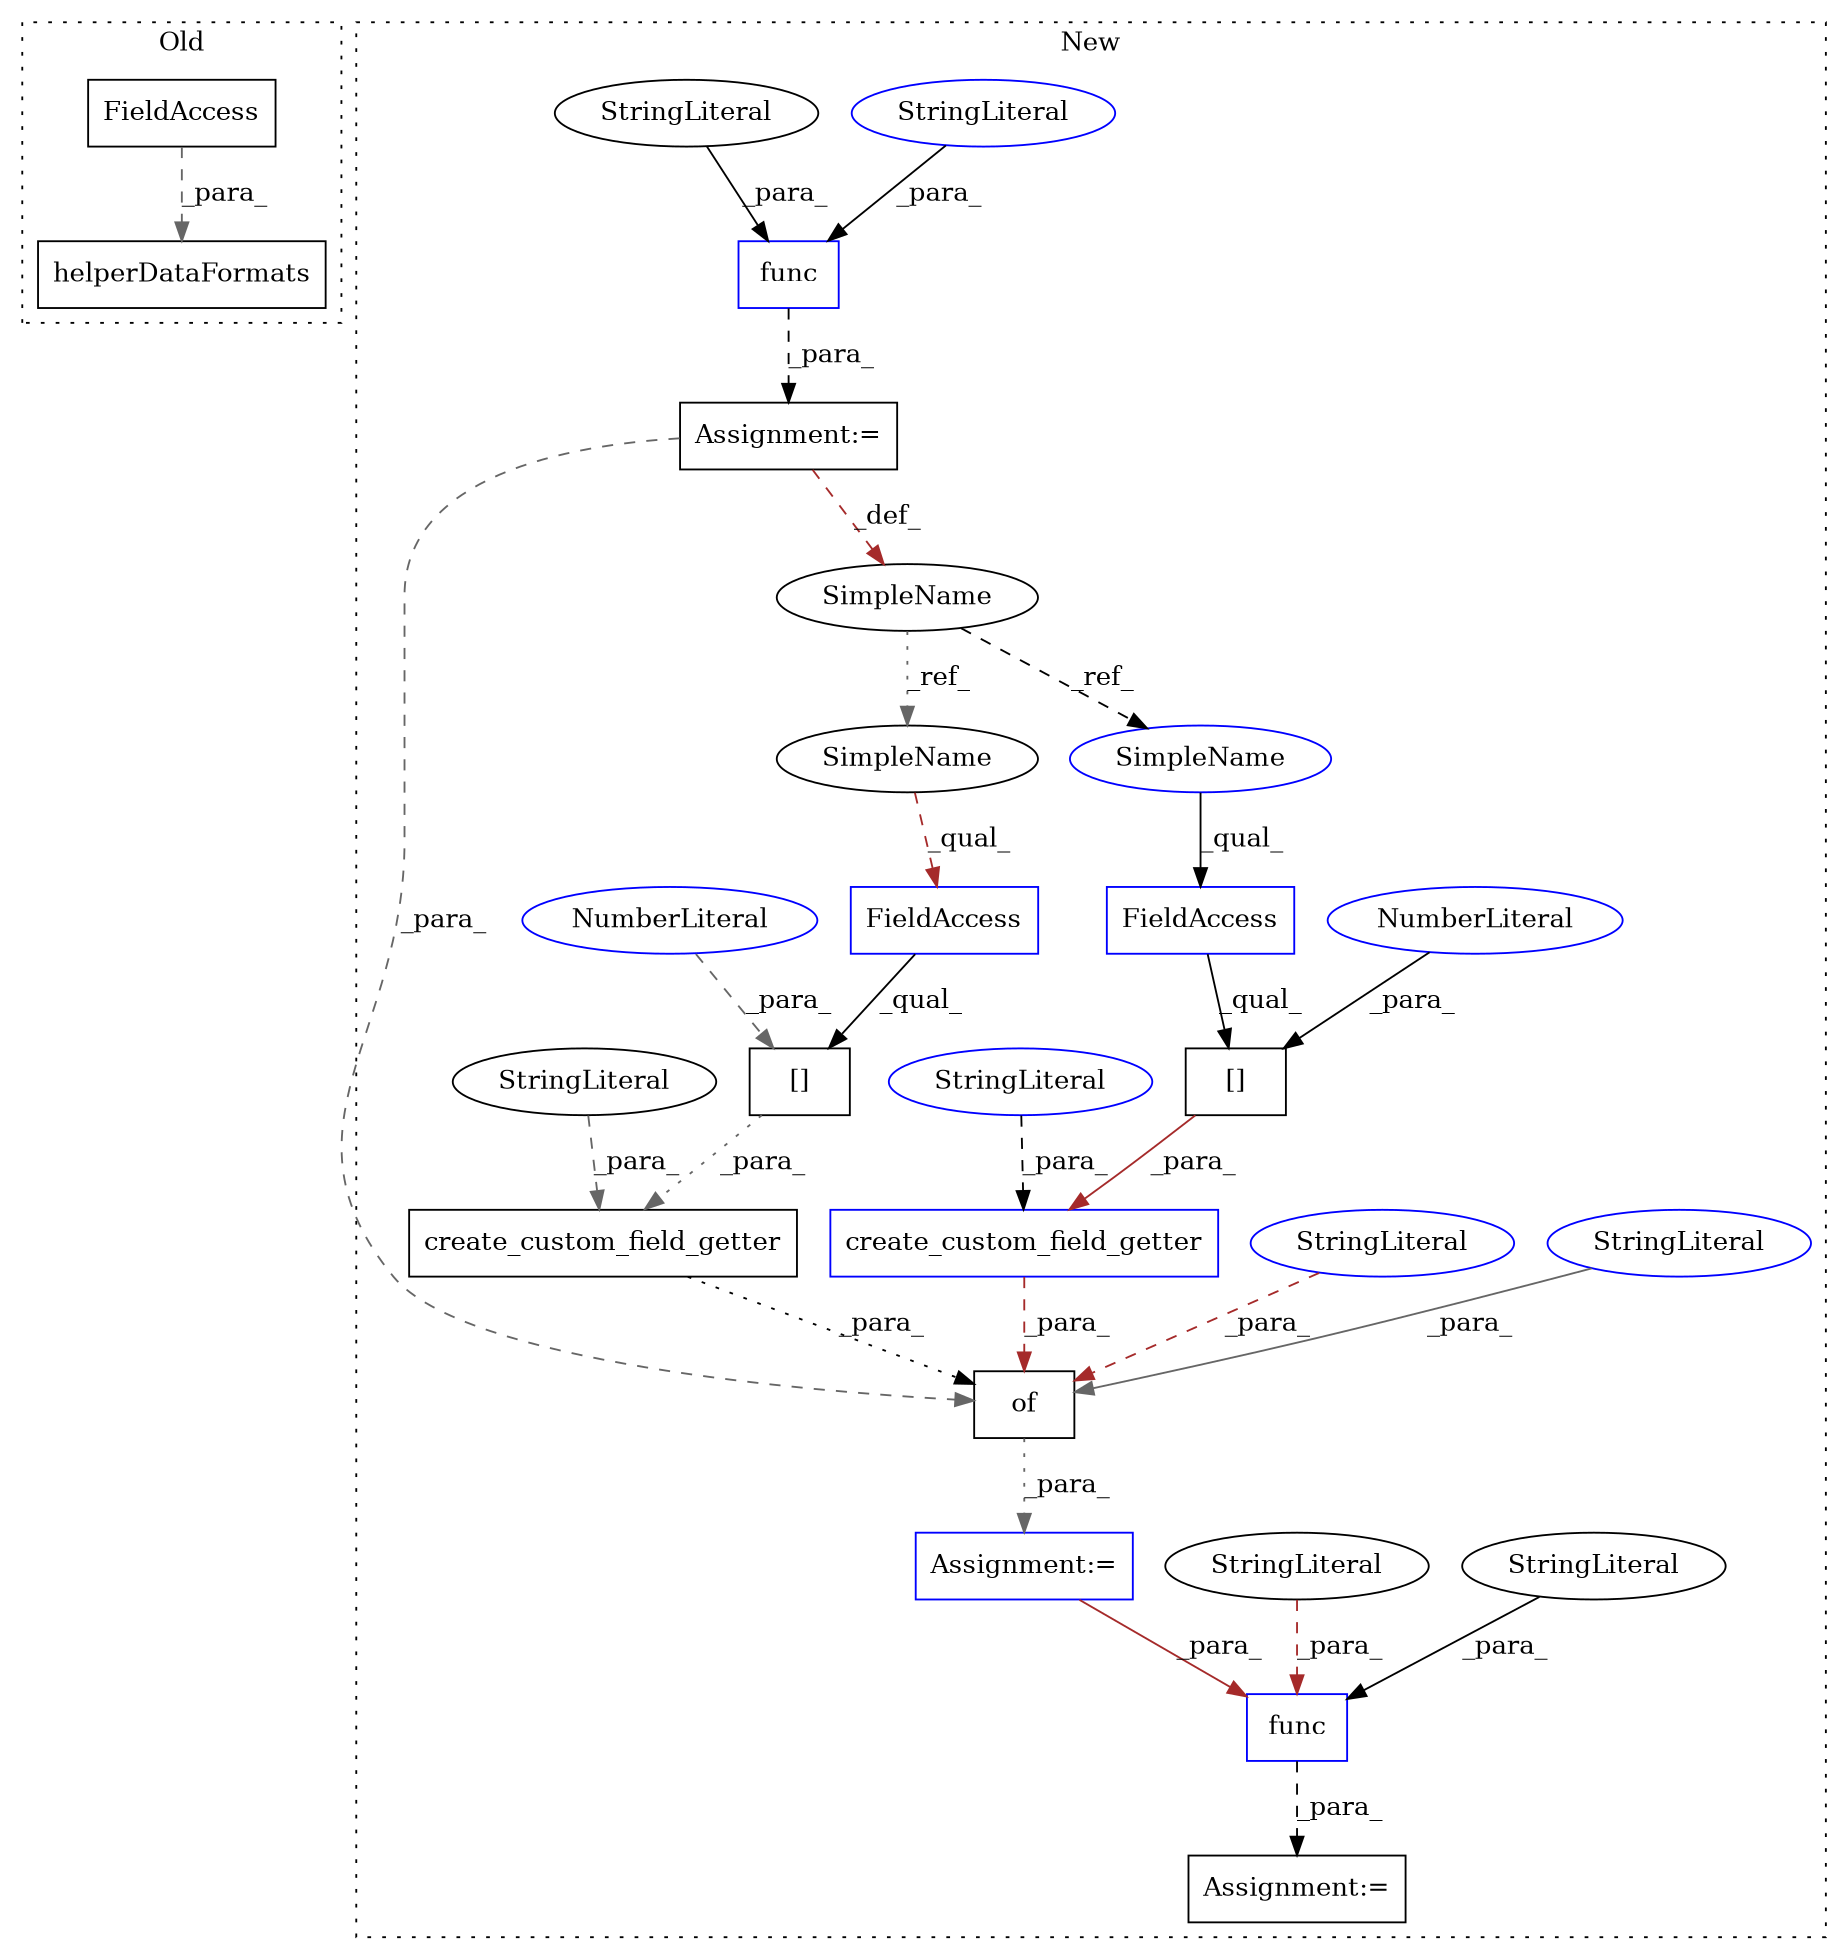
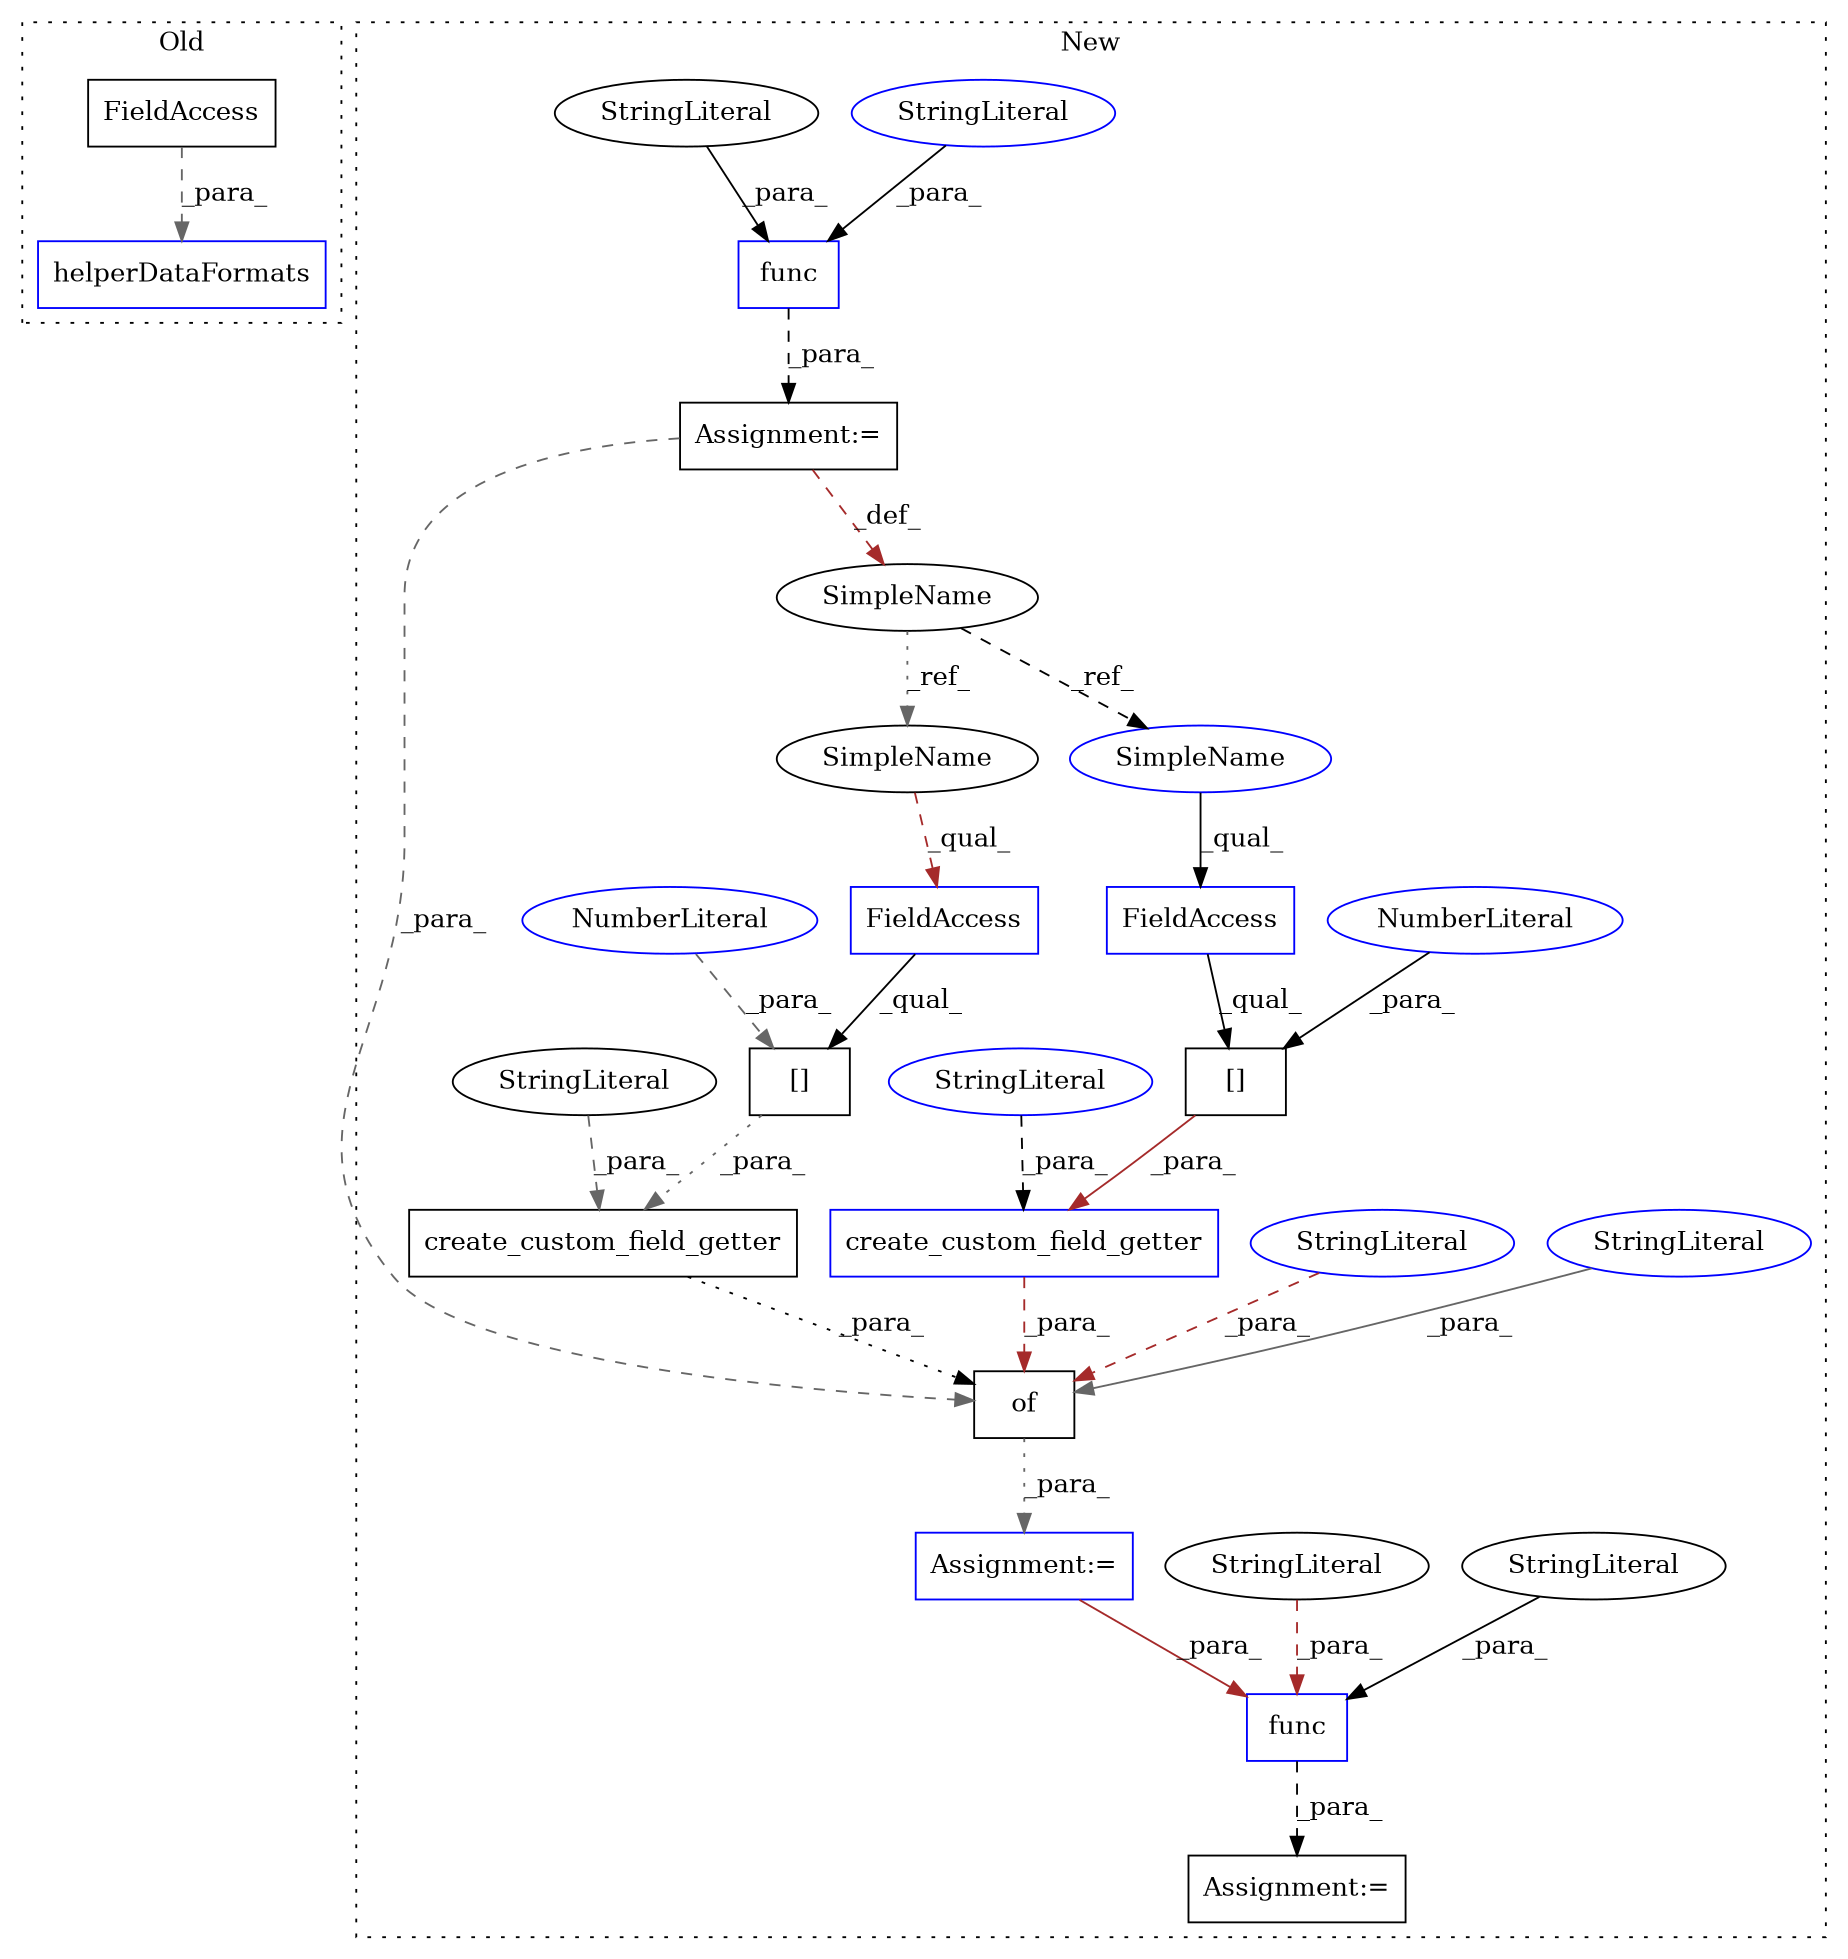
  digraph {
    node [a=45 l=1 s=10380 shape=box color=black]
    edge [color=black style=dashed]
-   n1 [a=32 l="18,1" label=helperDataFormats s="11686,11710"]
+   n1 [a=32 l="18,1" label=helperDataFormats s="11686,11710" color=blue]
    n2 [a=22 l=4 label=FieldAccess s=11704]
    n3 [a=32 l="5,1" label=func s="10413,10447" color=blue]
    n4 [a=32 l="27,1" label=create_custom_field_getter s="10353,10399"]
    n5 [a=32 l="5,1" label=func s="10144,10164" color=blue]
    n6 [a=32 l="27,1" label=create_custom_field_getter s="10301,10347" color=blue]
    n7 [a=32 l="3,1" label=of s="10294,10400"]
    n8 [l=3 label=StringLiteral s=10396 shape=ellipse]
    n9 [a=7 label="Assignment:=" s=10412]
    n10 [l=3 label=StringLiteral s=10297 shape=ellipse color=blue]
    n11 [a=7 label="Assignment:=" s=10143]
    n12 [l=3 label=StringLiteral s=10349 shape=ellipse color=blue]
    n13 [l=3 label=StringLiteral s=10344 shape=ellipse color=blue]
    n14 [l=7 label=StringLiteral s=10418 shape=ellipse]
    n15 [l=7 label=StringLiteral s=10149 shape=ellipse color=blue]
    n16 [a=7 label="Assignment:=" s=10289 color=blue]
    n17 [l=7 label=StringLiteral s=10157 shape=ellipse]
    n18 [l=7 label=StringLiteral s=10426 shape=ellipse]
    n19 [a=2 l="13,1" label="[]" s="10328,10342"]
    n20 [a=34 label=NumberLiteral s=10341 shape=ellipse color=blue]
    n21 [a=2 l="13,1" label="[]" s="10380,10394"]
    n22 [a=34 label=NumberLiteral s=10393 shape=ellipse color=blue]
    n23 [a=22 l=12 label=FieldAccess color=blue]
    n24 [a=42 l=5 label=SimpleName s=10138 shape=ellipse]
    n25 [a=22 l=12 label=FieldAccess s=10328 color=blue]
    n26 [a=42 l=5 label=SimpleName s=10328 shape=ellipse color=blue]
    n27 [a=42 l=5 label=SimpleName shape=ellipse]
    subgraph cluster_1 {
      label=Old
      style=dotted
      n1
      n2
    }
    subgraph cluster_2 {
      label=New
      style=dotted
      n3
      n4
      n5
      n6
      n7
      n8
      n9
      n10
      n11
      n12
      n13
      n14
      n15
      n16
      n17
      n18
      n19
      n20
      n21
      n22
      n23
      n24
      n25
      n26
      n27
    }
    n2 -> n1 [label=_para_ color=gray40]
    n3 -> n9 [label=_para_]
    n4 -> n7 [label=_para_ style=dotted]
    n5 -> n11 [label=_para_]
    n6 -> n7 [label=_para_ color=brown]
    n7 -> n16 [label=_para_ color=gray40 style=dotted]
    n8 -> n4 [label=_para_ color=gray40]
    n10 -> n7 [label=_para_ color=gray40 style=solid]
    n11 -> n7 [label=_para_ color=gray40]
    n11 -> n24 [label=_def_ color=brown]
    n12 -> n7 [label=_para_ color=brown]
    n13 -> n6 [label=_para_]
    n14 -> n3 [label=_para_ style=solid]
    n15 -> n5 [label=_para_ style=solid]
    n16 -> n3 [label=_para_ color=brown style=solid]
    n17 -> n5 [label=_para_ style=solid]
    n18 -> n3 [label=_para_ color=brown]
    n19 -> n6 [label=_para_ color=brown style=solid]
    n20 -> n19 [label=_para_ style=solid]
    n21 -> n4 [label=_para_ color=gray40 style=dotted]
    n22 -> n21 [label=_para_ color=gray40]
    n23 -> n21 [label=_qual_ style=solid]
    n24 -> n26 [label=_ref_]
    n24 -> n27 [label=_ref_ color=gray40 style=dotted]
    n25 -> n19 [label=_qual_ style=solid]
    n26 -> n25 [label=_qual_ style=solid]
    n27 -> n23 [label=_qual_ color=brown]
  }
